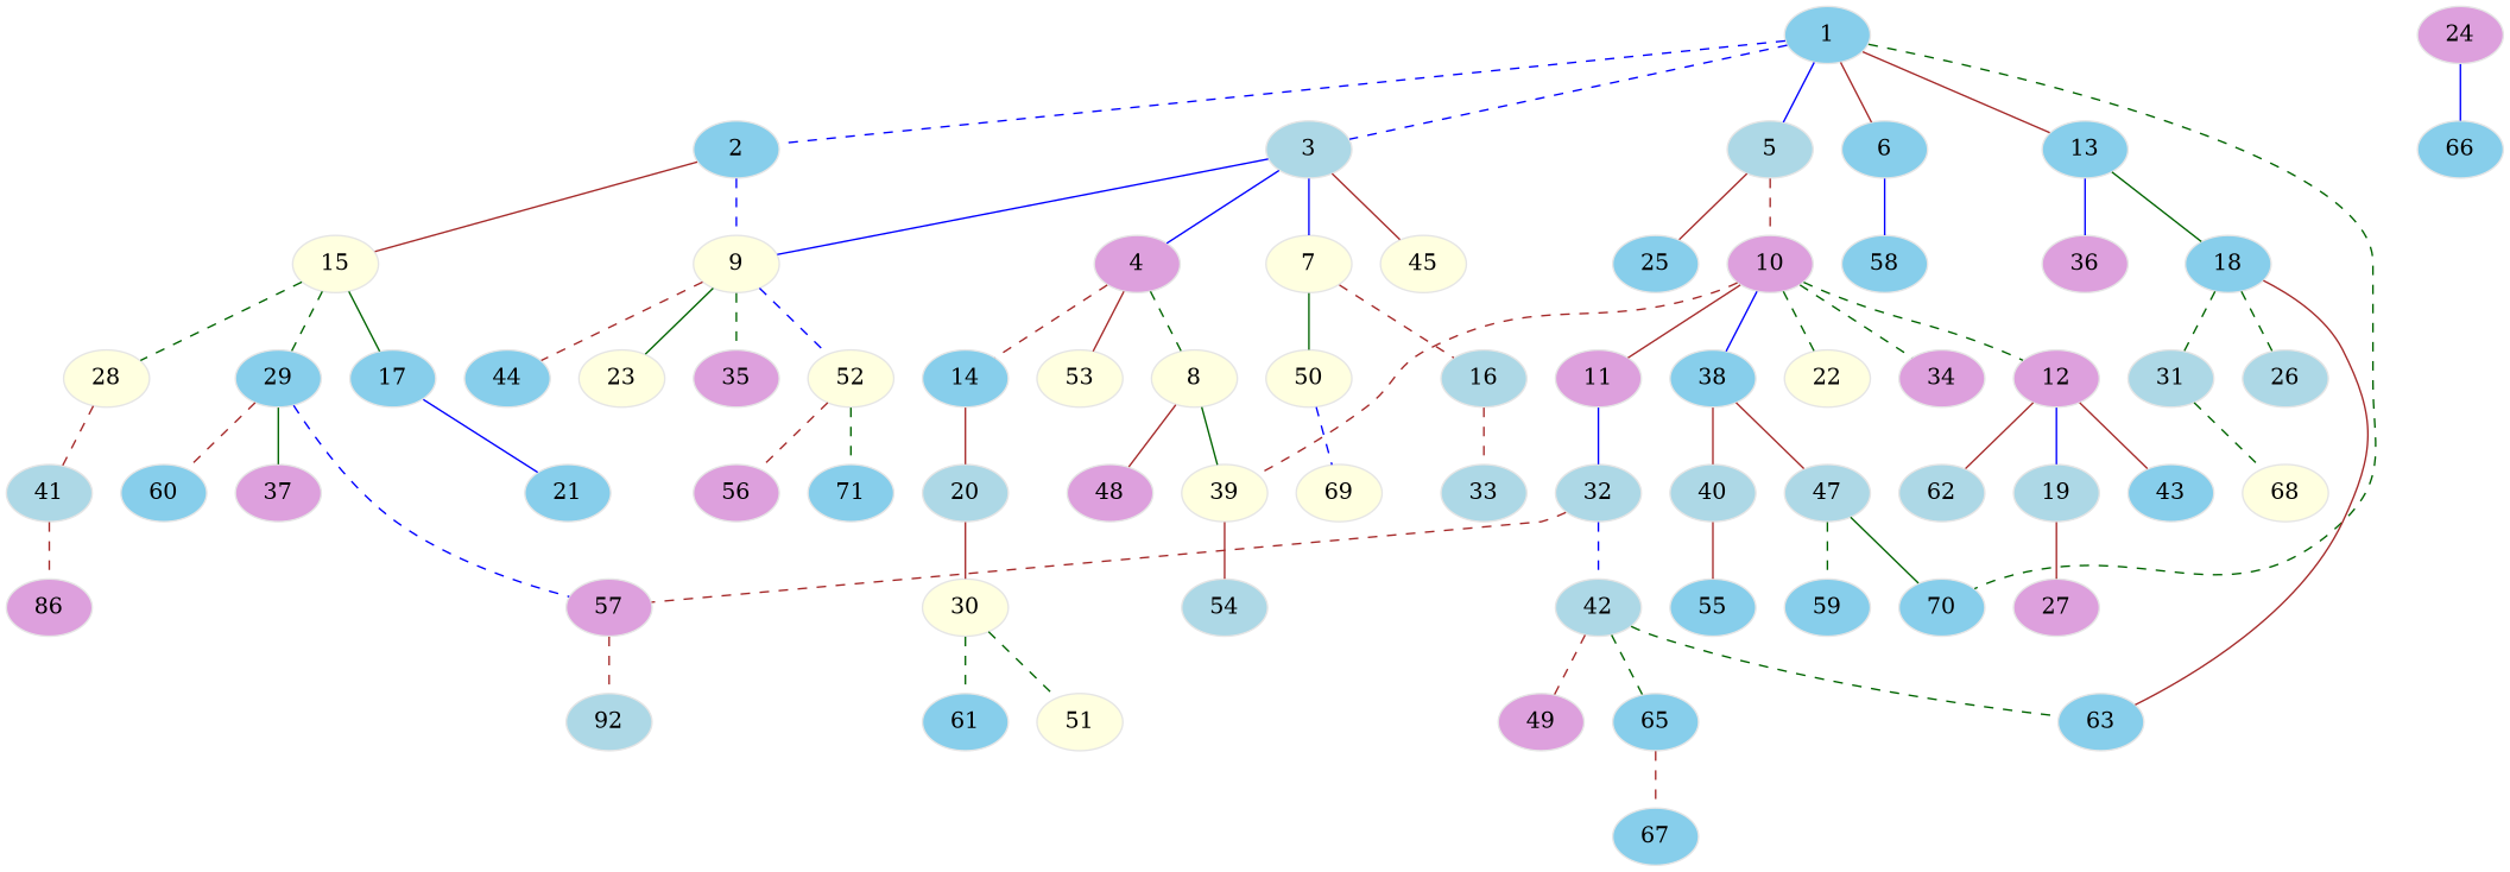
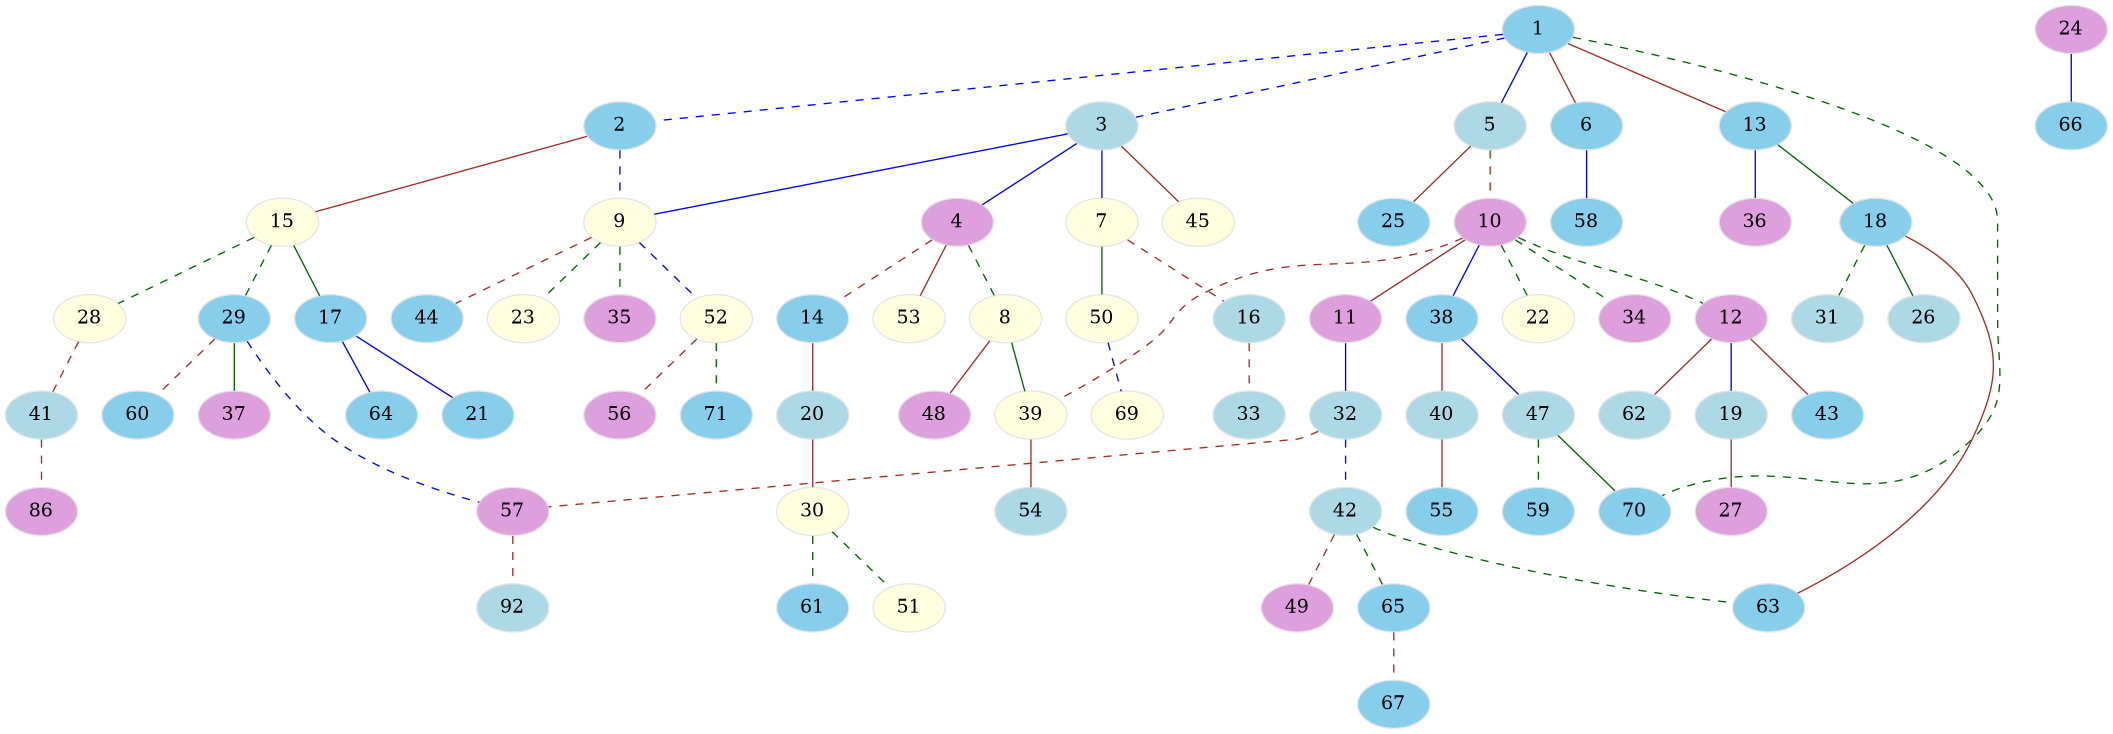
  graph {
    node [color=gray90 fillcolor=skyblue style=filled]
    edge [color=brown style=dashed]
    1
    2
    3 [fillcolor=lightblue]
    5 [fillcolor=lightblue]
    6
    13
    70
    9 [fillcolor=lightyellow]
    15 [fillcolor=lightyellow]
    4 [fillcolor=plum]
    7 [fillcolor=lightyellow]
    45 [fillcolor=lightyellow]
    10 [fillcolor=plum]
    25
    58
    18
    36 [fillcolor=plum]
    23 [fillcolor=lightyellow]
    35 [fillcolor=plum]
    44
    52 [fillcolor=lightyellow]
    17
    28 [fillcolor=lightyellow]
    29
    8 [fillcolor=lightyellow]
    14
    53 [fillcolor=lightyellow]
    16 [fillcolor=lightblue]
    50 [fillcolor=lightyellow]
    39 [fillcolor=lightyellow]
    48 [fillcolor=plum]
    20 [fillcolor=lightblue]
    11 [fillcolor=plum]
    12 [fillcolor=plum]
    22 [fillcolor=lightyellow]
    34 [fillcolor=plum]
    38
    33 [fillcolor=lightblue]
    69 [fillcolor=lightyellow]
    54 [fillcolor=lightblue]
    56 [fillcolor=plum]
    71
    32 [fillcolor=lightblue]
    19 [fillcolor=lightblue]
    43
    62 [fillcolor=lightblue]
    40 [fillcolor=lightblue]
    47 [fillcolor=lightblue]
    24 [fillcolor=plum]
    66
    57 [fillcolor=plum]
    42 [fillcolor=lightblue]
    27 [fillcolor=plum]
    26 [fillcolor=lightblue]
    31 [fillcolor=lightblue]
    63
    30 [fillcolor=lightyellow]
    21
+   64
    41 [fillcolor=lightblue]
    37 [fillcolor=plum]
    60
-   68 [fillcolor=lightyellow]
    51 [fillcolor=lightyellow]
    61
    n66 [fillcolor=plum label=86]
    n67 [fillcolor=lightblue label=92]
    49 [fillcolor=plum]
    65
    55
    59
    67
    1 -- 2 [color=blue]
    1 -- 3 [color=blue]
    1 -- 5 [color=blue style=solid]
    1 -- 6 [style=solid]
    1 -- 13 [style=solid]
    1 -- 70 [color=darkgreen]
    2 -- 9 [color=blue]
    2 -- 15 [style=solid]
    3 -- 9 [color=blue style=solid]
    3 -- 4 [color=blue style=solid]
    3 -- 7 [color=blue style=solid]
    3 -- 45 [style=solid]
    5 -- 10
    5 -- 25 [style=solid]
    6 -- 58 [color=blue style=solid]
    13 -- 18 [color=darkgreen style=solid]
    13 -- 36 [color=blue style=solid]
-   9 -- 23 [color=darkgreen style=solid]
+   9 -- 23 [color=darkgreen]
    9 -- 35 [color=darkgreen]
    9 -- 44
    9 -- 52 [color=blue]
    15 -- 17 [color=darkgreen style=solid]
    15 -- 28 [color=darkgreen]
    15 -- 29 [color=darkgreen]
    4 -- 8 [color=darkgreen]
    4 -- 14
    4 -- 53 [style=solid]
    7 -- 16
    7 -- 50 [color=darkgreen style=solid]
    10 -- 39
    10 -- 11 [style=solid]
    10 -- 12 [color=darkgreen]
    10 -- 22 [color=darkgreen]
    10 -- 34 [color=darkgreen]
    10 -- 38 [color=blue style=solid]
-   18 -- 26 [color=darkgreen]
+   18 -- 26 [color=darkgreen style=solid]
    18 -- 31 [color=darkgreen]
    18 -- 63 [style=solid]
    52 -- 56
    52 -- 71 [color=darkgreen]
    17 -- 21 [color=blue style=solid]
+   17 -- 64 [color=blue style=solid]
    28 -- 41
    29 -- 57 [color=blue]
    29 -- 37 [color=darkgreen style=solid]
    29 -- 60
    8 -- 39 [color=darkgreen style=solid]
    8 -- 48 [style=solid]
    14 -- 20 [style=solid]
    16 -- 33
    50 -- 69 [color=blue]
    39 -- 54 [style=solid]
    20 -- 30 [style=solid]
    11 -- 32 [color=blue style=solid]
    12 -- 19 [color=blue style=solid]
    12 -- 43 [style=solid]
    12 -- 62 [style=solid]
    38 -- 40 [style=solid]
-   38 -- 47 [style=solid]
+   38 -- 47 [color=blue style=solid]
    32 -- 57
    32 -- 42 [color=blue]
    19 -- 27 [style=solid]
    40 -- 55 [style=solid]
    47 -- 70 [color=darkgreen style=solid]
    47 -- 59 [color=darkgreen]
    24 -- 66 [color=blue style=solid]
    57 -- n67
    42 -- 63 [color=darkgreen]
    42 -- 49
    42 -- 65 [color=darkgreen]
-   31 -- 68 [color=darkgreen]
    30 -- 51 [color=darkgreen]
    30 -- 61 [color=darkgreen]
    41 -- n66
    65 -- 67
  }
